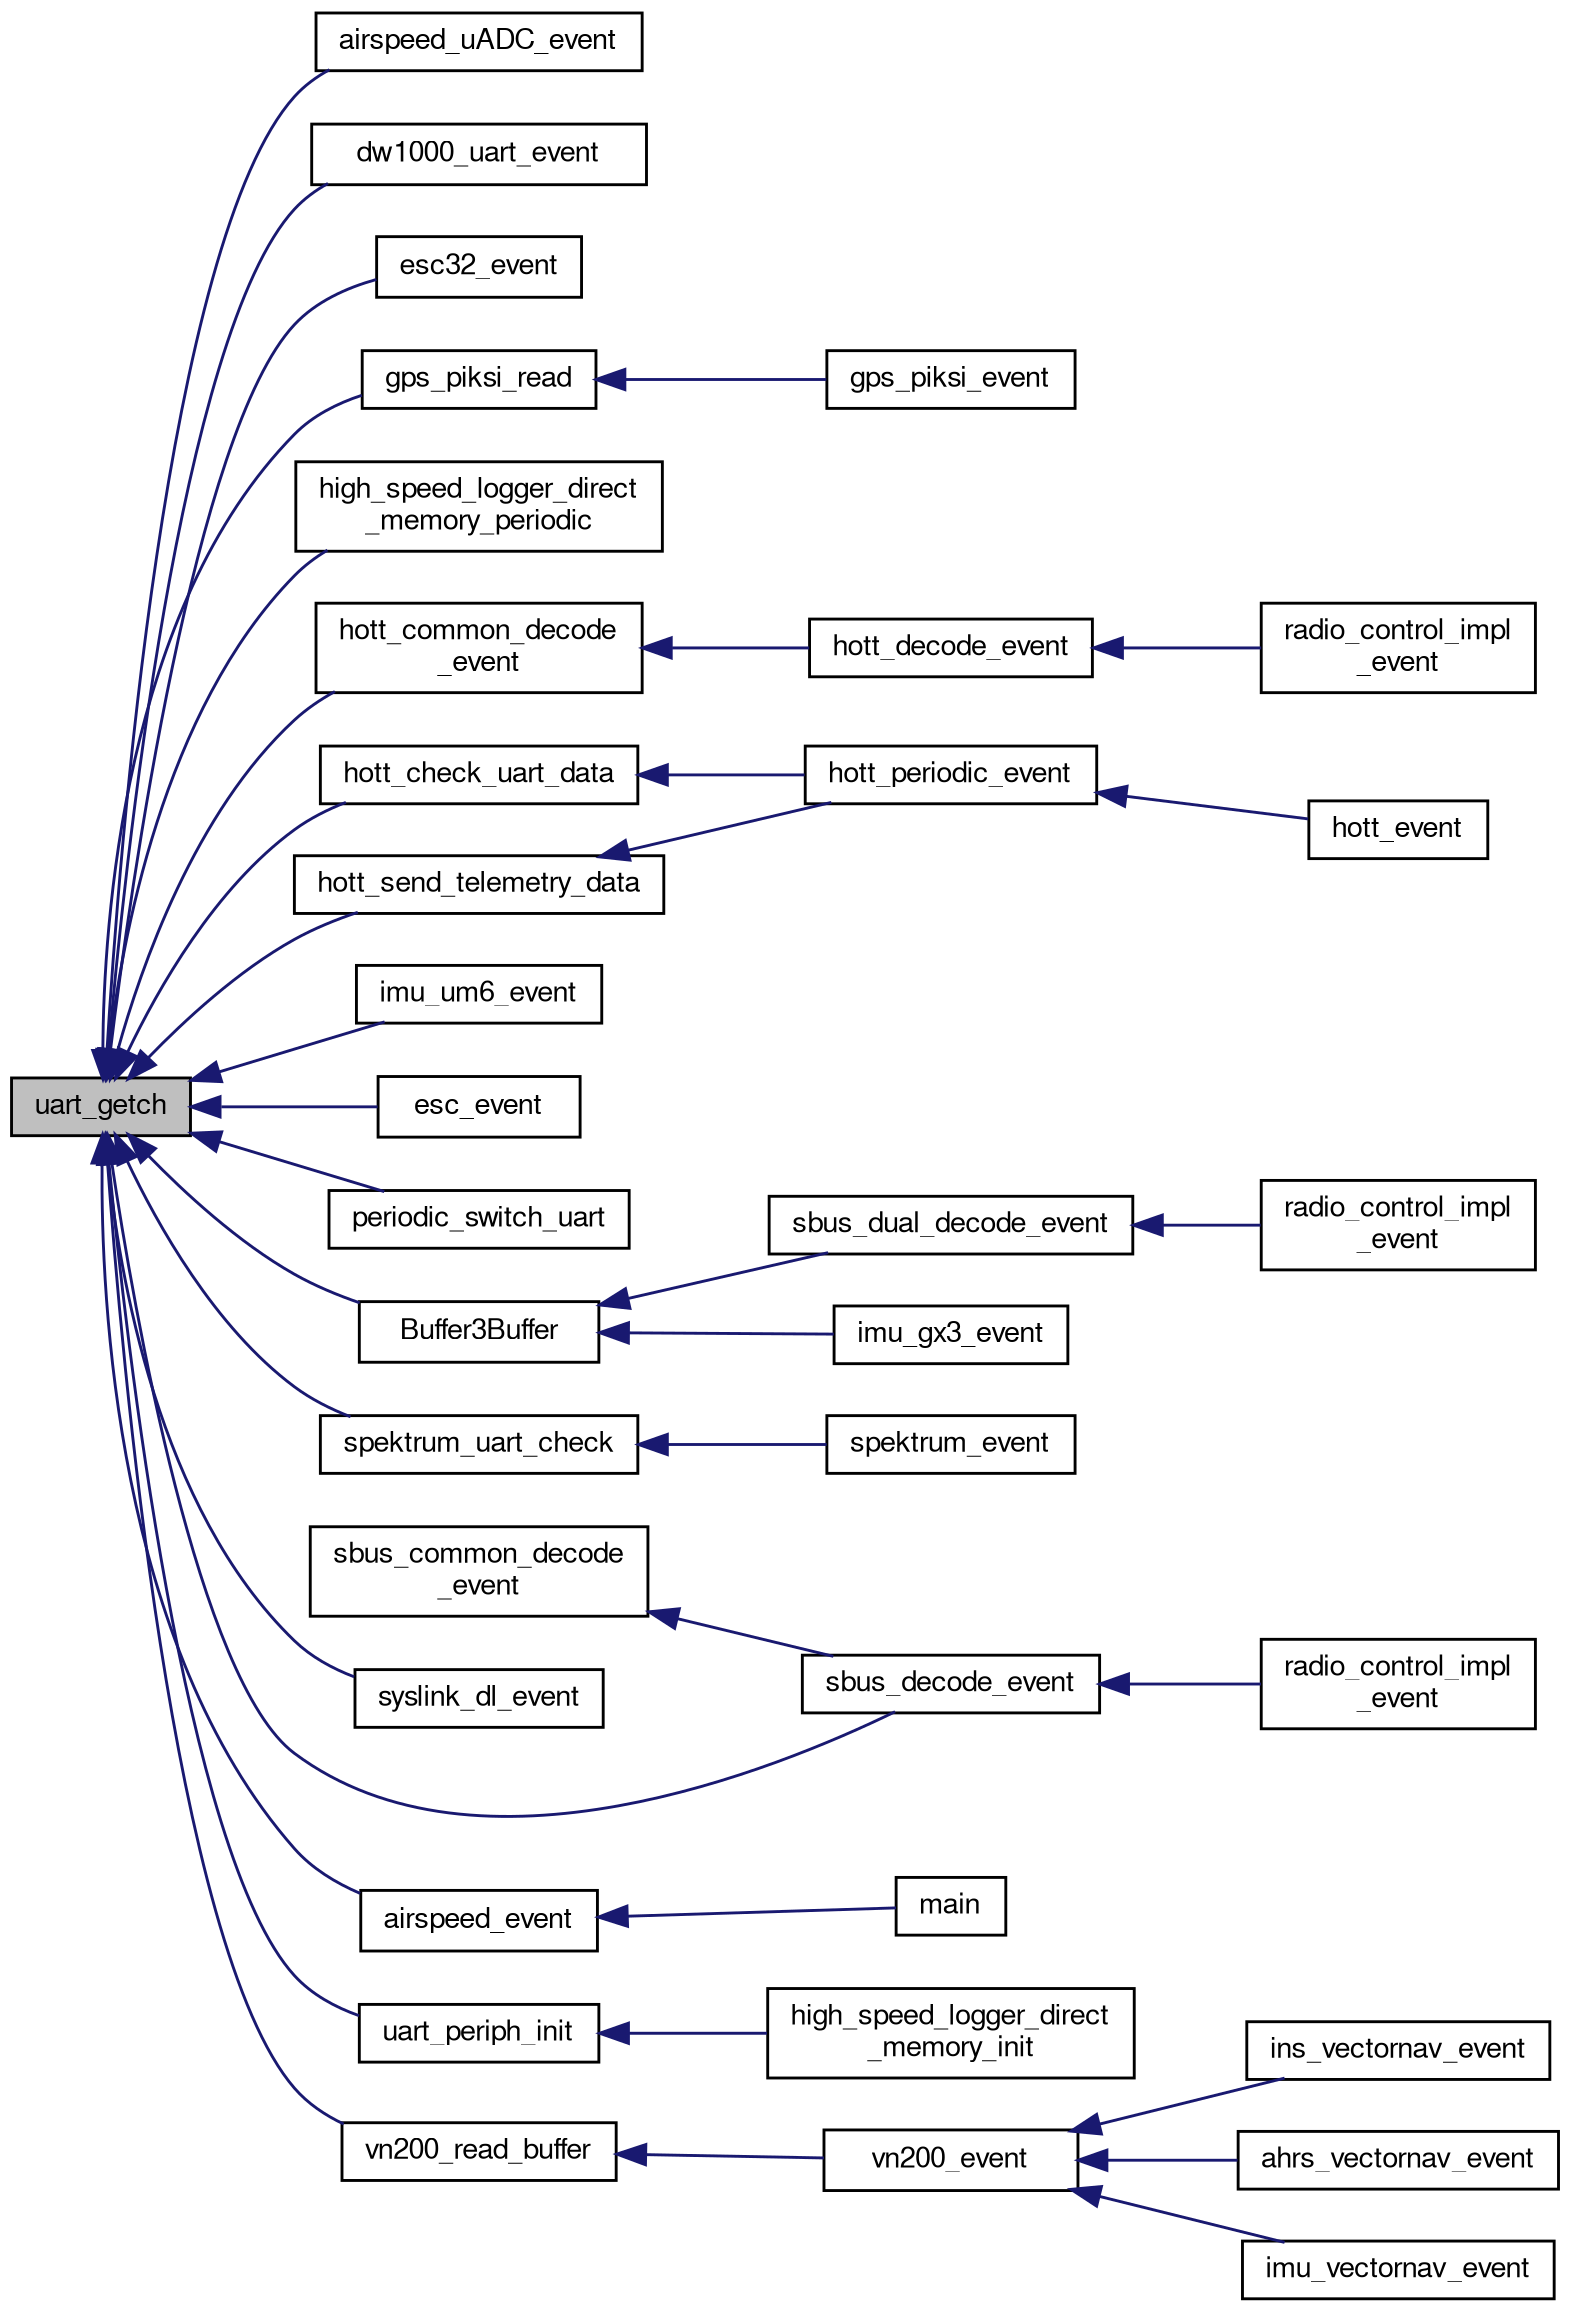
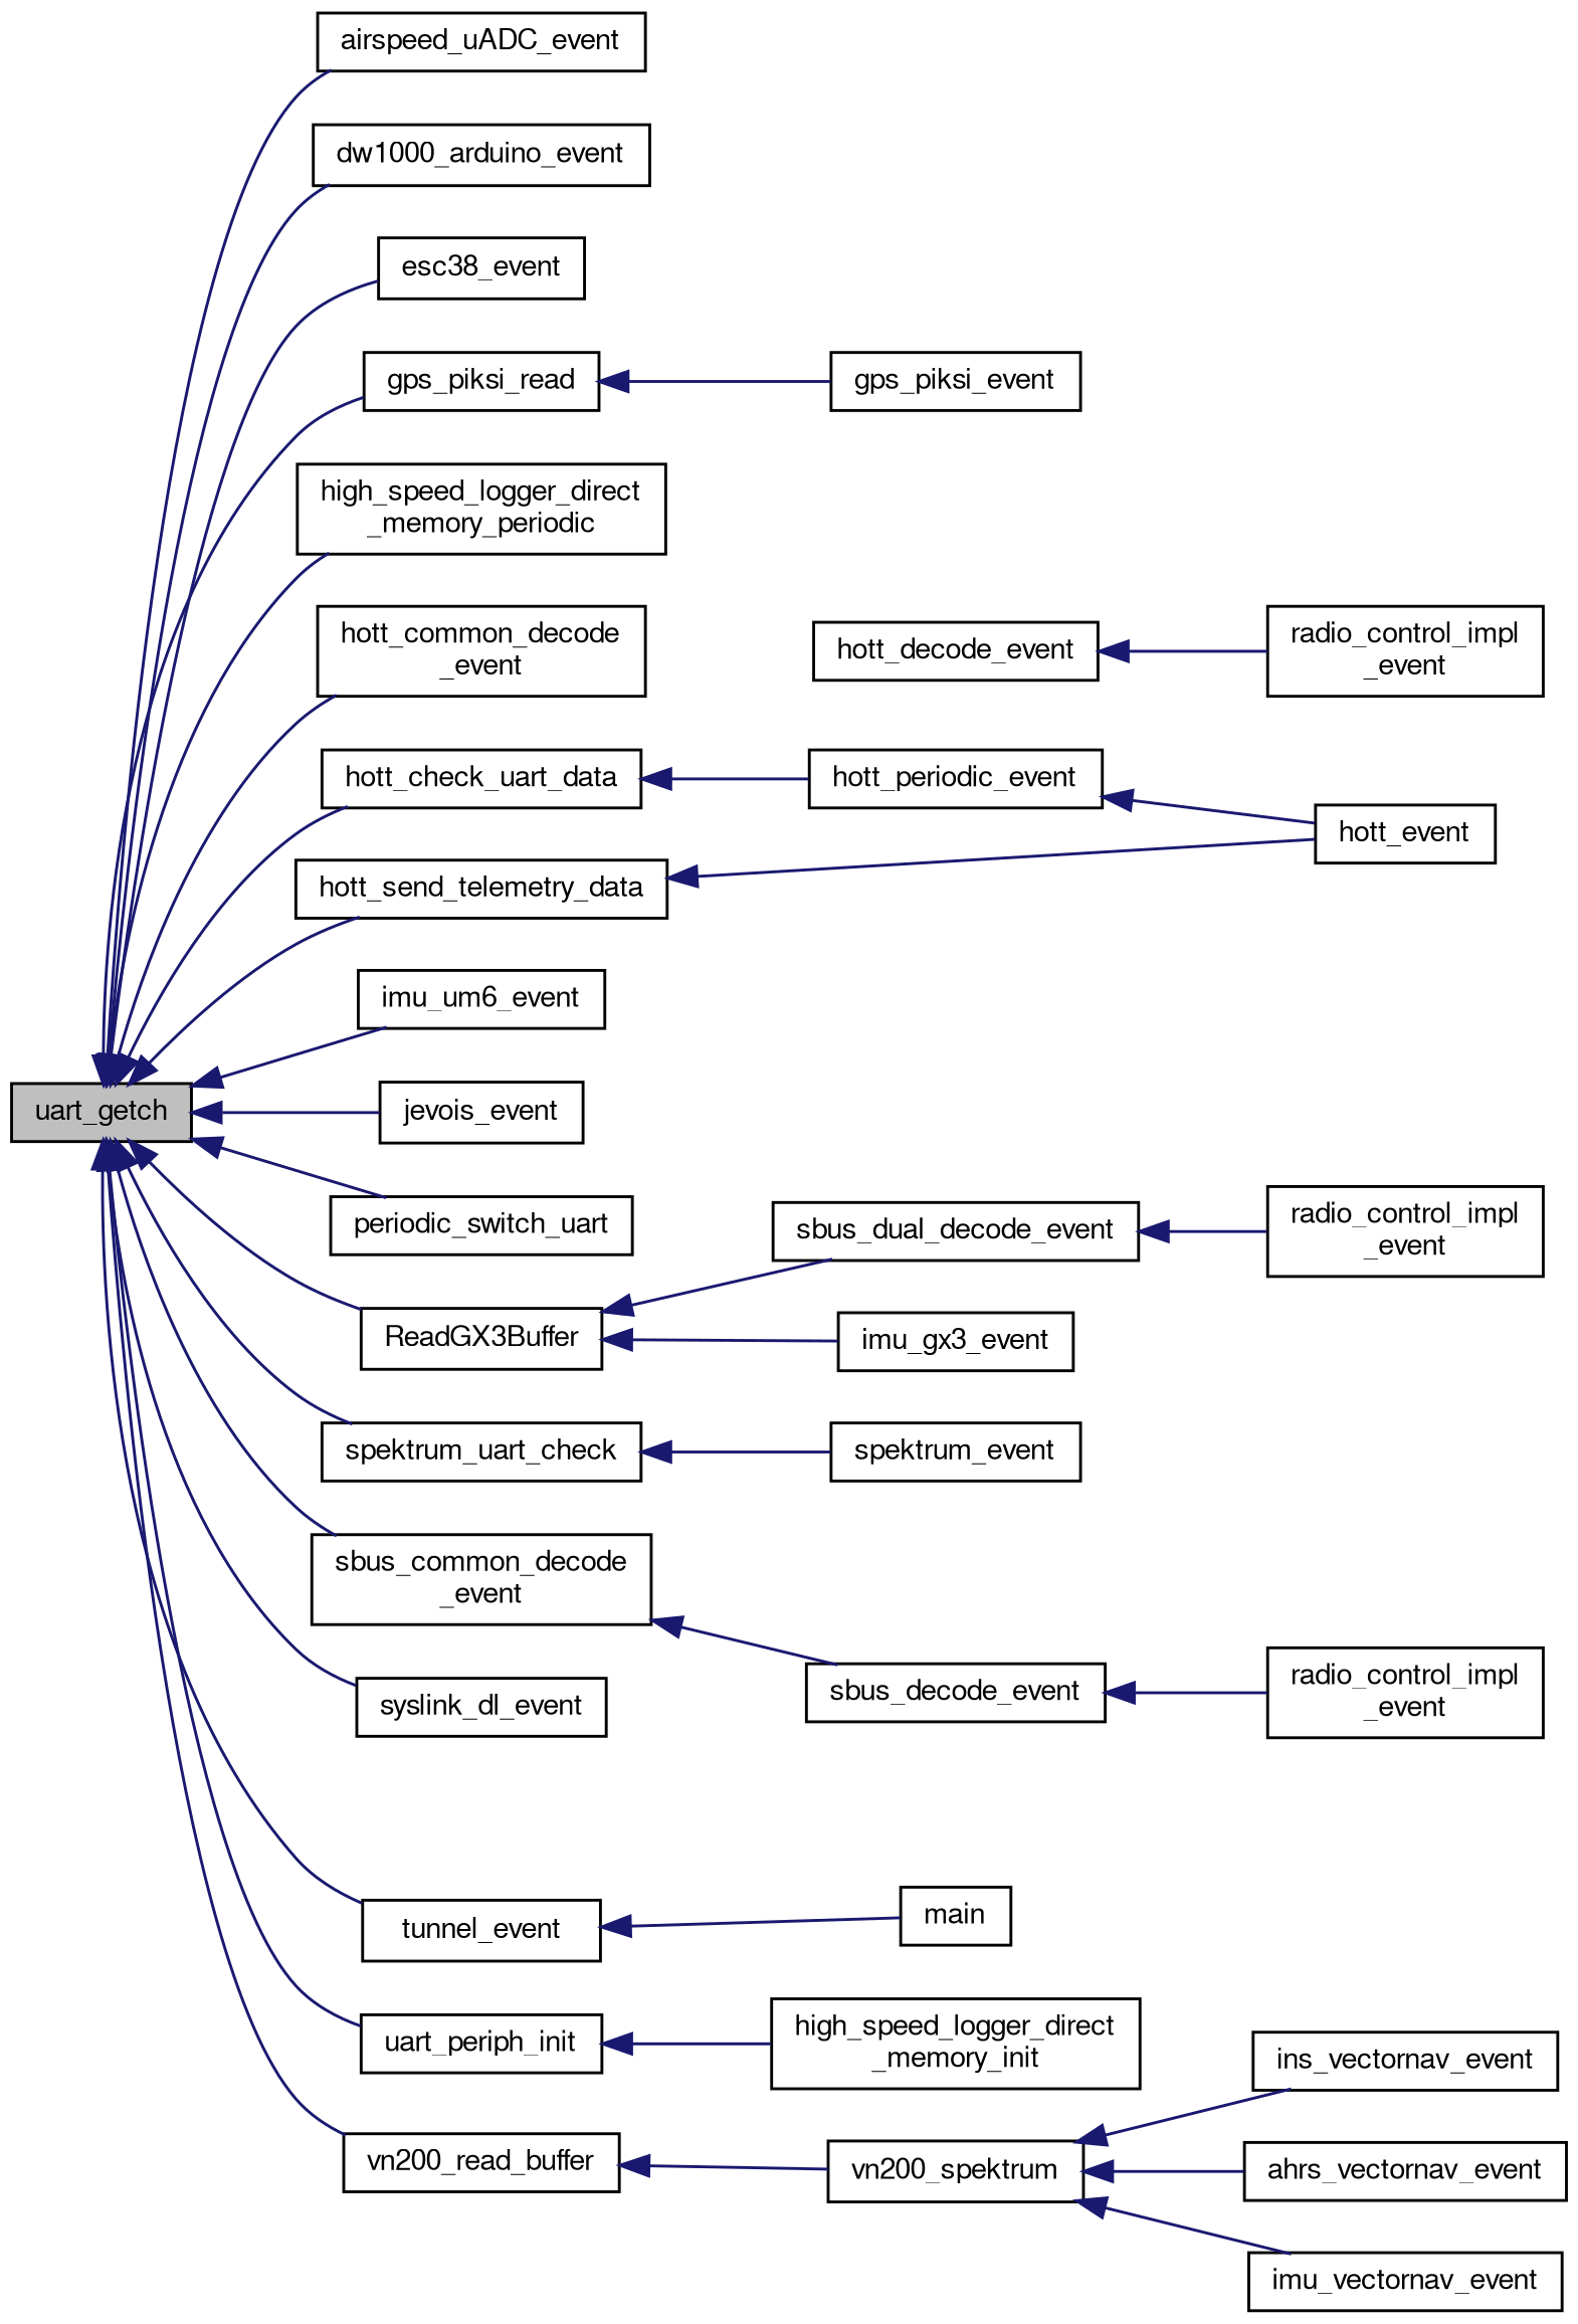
  digraph {
    rankdir=LR
    node [color=black fillcolor=white fontname=FreeSans fontsize=10 shape=record style=filled]
    edge [color=midnightblue dir=back fontname=FreeSans fontsize=10 labelfontname=FreeSans labelfontsize=10 style=solid]
    n1 [fillcolor=grey75 fontcolor=black height=0.2 label=uart_getch width=0.4]
    n2 [height=0.2 label=airspeed_uADC_event width=0.4]
-   n3 [height=0.2 label=dw1000_uart_event width=0.4]
-   n4 [height=0.2 label=esc32_event width=0.4]
+   n3 [height=0.2 label=dw1000_arduino_event width=0.4]
+   n4 [height=0.2 label=esc38_event width=0.4]
    n5 [height=0.2 label=gps_piksi_read width=0.4]
    n6 [height=0.2 label="high_speed_logger_direct\l_memory_periodic" width=0.4]
    n7 [height=0.2 label=hott_check_uart_data width=0.4]
    n8 [height=0.2 label="hott_common_decode\l_event" width=0.4]
    n9 [height=0.2 label=hott_send_telemetry_data width=0.4]
    n10 [height=0.2 label=imu_um6_event width=0.4]
-   n11 [height=0.2 label=esc_event width=0.4]
+   n11 [height=0.2 label=jevois_event width=0.4]
    n12 [height=0.2 label=periodic_switch_uart width=0.4]
-   n13 [height=0.2 label=Buffer3Buffer width=0.4]
+   n13 [height=0.2 label=ReadGX3Buffer width=0.4]
    n14 [height=0.2 label="sbus_common_decode\l_event" width=0.4]
    n15 [height=0.2 label=spektrum_uart_check width=0.4]
    n16 [height=0.2 label=syslink_dl_event width=0.4]
-   n17 [height=0.2 label=airspeed_event width=0.4]
+   n17 [height=0.2 label=tunnel_event width=0.4]
    n18 [height=0.2 label=uart_periph_init width=0.4]
    n19 [height=0.2 label=vn200_read_buffer width=0.4]
    n20 [height=0.2 label=gps_piksi_event width=0.4]
    n21 [height=0.2 label=hott_periodic_event width=0.4]
    n22 [height=0.2 label=hott_decode_event width=0.4]
    n23 [height=0.2 label=imu_gx3_event width=0.4]
    n24 [height=0.2 label=sbus_dual_decode_event width=0.4]
    n25 [height=0.2 label=sbus_decode_event width=0.4]
    n26 [height=0.2 label=spektrum_event width=0.4]
    n27 [height=0.2 label=main width=0.4]
    n28 [height=0.2 label="high_speed_logger_direct\l_memory_init" width=0.4]
-   n29 [height=0.2 label=vn200_event width=0.4]
+   n29 [height=0.2 label=vn200_spektrum width=0.4]
    n30 [height=0.2 label=hott_event width=0.4]
    n31 [height=0.2 label="radio_control_impl\l_event" width=0.4]
    n32 [height=0.2 label="radio_control_impl\l_event" width=0.4]
    n33 [height=0.2 label="radio_control_impl\l_event" width=0.4]
    n34 [height=0.2 label=ahrs_vectornav_event width=0.4]
    n35 [height=0.2 label=imu_vectornav_event width=0.4]
    n36 [height=0.2 label=ins_vectornav_event width=0.4]
    n1 -> n2
    n1 -> n3
    n1 -> n4
    n1 -> n5
    n1 -> n6
    n1 -> n7
    n1 -> n8
    n1 -> n9
    n1 -> n10
    n1 -> n11
    n1 -> n12
    n1 -> n13
-   n1 -> n25
+   n1 -> n14
    n1 -> n15
    n1 -> n16
    n1 -> n17
    n1 -> n18
    n1 -> n19
    n5 -> n20
    n7 -> n21
-   n8 -> n22
-   n9 -> n21
+   n9 -> n30
    n13 -> n23
    n13 -> n24
    n14 -> n25
    n15 -> n26
    n17 -> n27
    n18 -> n28
    n19 -> n29
    n21 -> n30
    n22 -> n31
    n24 -> n33
    n25 -> n32
    n29 -> n34
    n29 -> n35
    n29 -> n36
  }
